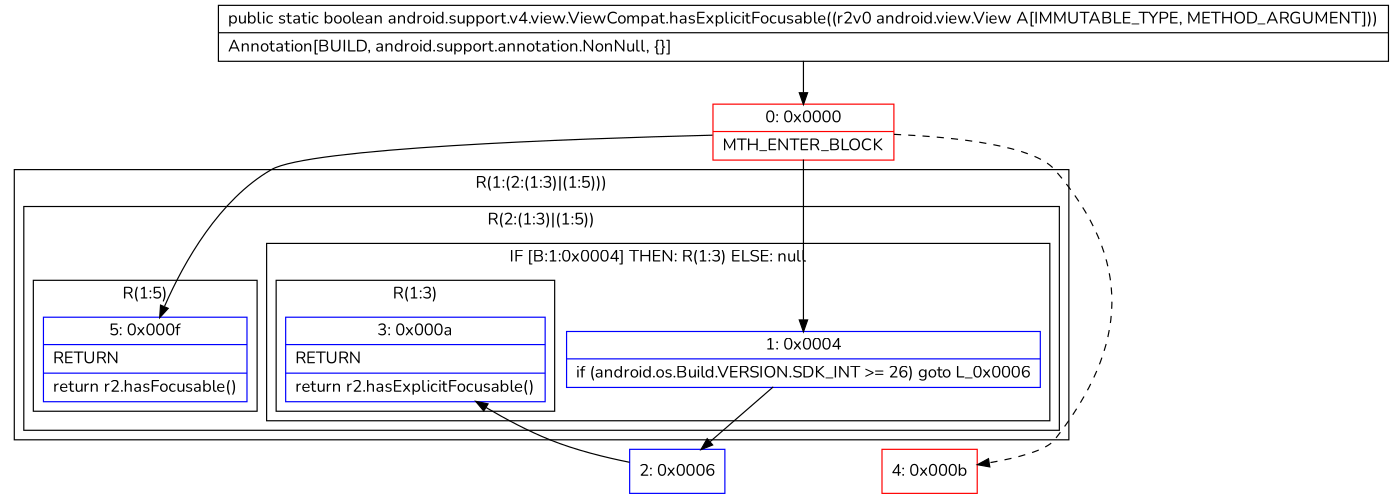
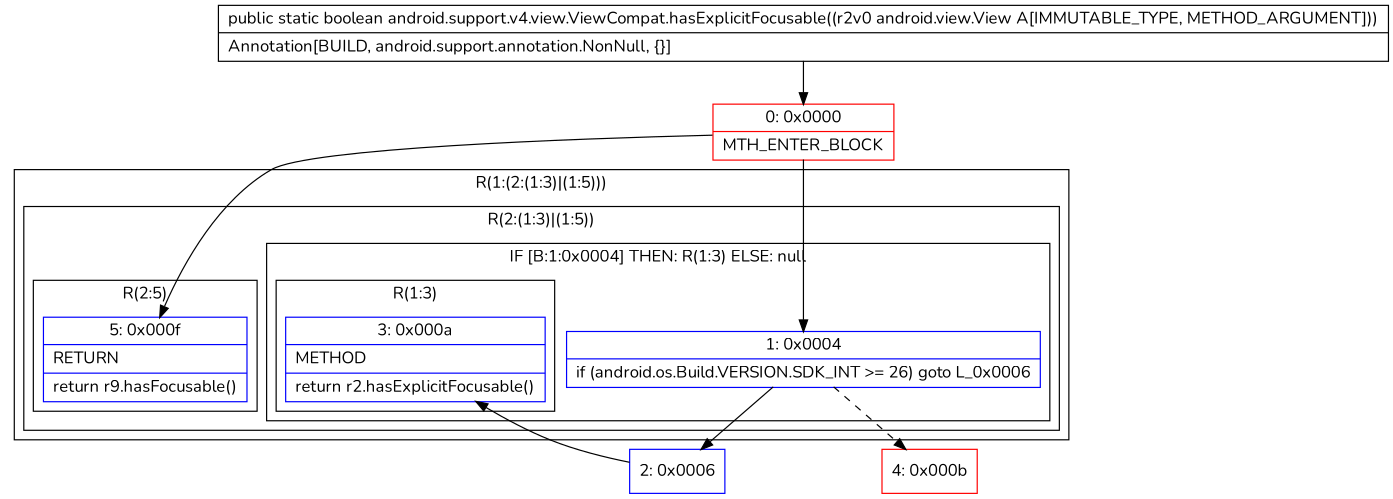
  digraph {
    fontname=Nunito
    node [color=blue fontname=Nunito shape=record]
    edge [fontname=Nunito]
-   n1 [label="{3\:\ 0x000a|RETURN\l|return r2.hasExplicitFocusable()\l}"]
+   n1 [label="{3\:\ 0x000a|METHOD\l|return r2.hasExplicitFocusable()\l}"]
    n2 [label="{1\:\ 0x0004|if (android.os.Build.VERSION.SDK_INT \>= 26) goto L_0x0006\l}"]
-   n3 [label="{5\:\ 0x000f|RETURN\l|return r2.hasFocusable()\l}"]
+   n3 [label="{5\:\ 0x000f|RETURN\l|return r9.hasFocusable()\l}"]
    n4 [label="{2\:\ 0x0006}"]
    n5 [color=red label="{4\:\ 0x000b}"]
    n6 [color=red label="{0\:\ 0x0000|MTH_ENTER_BLOCK\l}"]
    n7 [label="{public static boolean android.support.v4.view.ViewCompat.hasExplicitFocusable((r2v0 android.view.View A[IMMUTABLE_TYPE, METHOD_ARGUMENT]))  | Annotation[BUILD, android.support.annotation.NonNull, \{\}]\l}" color=""]
    subgraph cluster_1 {
      label="R(1:(2:(1:3)|(1:5)))"
      subgraph cluster_2 {
        label="R(2:(1:3)|(1:5))"
        subgraph cluster_3 {
          label="IF [B:1:0x0004] THEN: R(1:3) ELSE: null"
          n2
          subgraph cluster_4 {
            label="R(1:3)"
            n1
          }
        }
        subgraph cluster_5 {
-         label="R(1:5)"
+         label="R(2:5)"
          n3
        }
      }
    }
    n2 -> n4
-   n6 -> n5 [style=dashed]
+   n2 -> n5 [style=dashed]
    n4 -> n1
    n6 -> n2
    n6 -> n3
    n7 -> n6
  }
